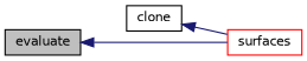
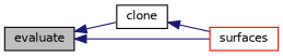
  digraph {
    rankdir=LR
    node [color=black fontname=Helvetica fontsize=10 shape=record]
    edge [color=midnightblue dir=back fontname=Helvetica fontsize=10 labelfontname=Helvetica labelfontsize=10 style=solid]
    n1 [fillcolor=grey75 fontcolor=black height=0.2 label=evaluate style=filled width=0.4]
    n2 [height=0.2 label=clone width=0.4]
    n3 [color=red height=0.2 label=surfaces width=0.4]
+   n1 -> n2
    n1 -> n3
    n2 -> n3
  }
